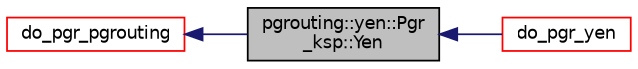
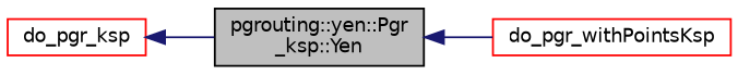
  digraph {
    rankdir=LR
    node [color=red fillcolor=white fontname=Helvetica fontsize=10 shape=record style=filled]
    edge [color=midnightblue dir=back fontname=Helvetica fontsize=10 labelfontname=Helvetica labelfontsize=10 style=solid]
    n1 [color=black fillcolor=grey75 fontcolor=black height=0.2 label="pgrouting::yen::Pgr\l_ksp::Yen" width=0.4]
-   n2 [height=0.2 label=do_pgr_yen width=0.4]
-   n3 [height=0.2 label=do_pgr_pgrouting width=0.4]
+   n2 [height=0.2 label=do_pgr_withPointsKsp width=0.4]
+   n3 [height=0.2 label=do_pgr_ksp width=0.4]
    n1 -> n2
    n3 -> n1
  }
